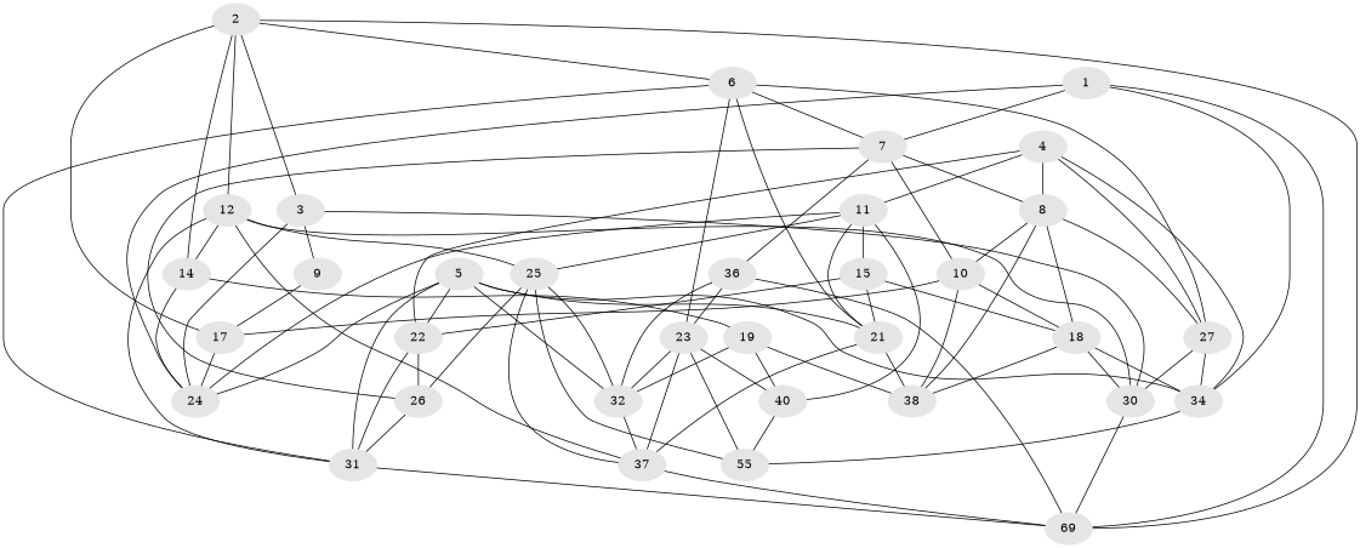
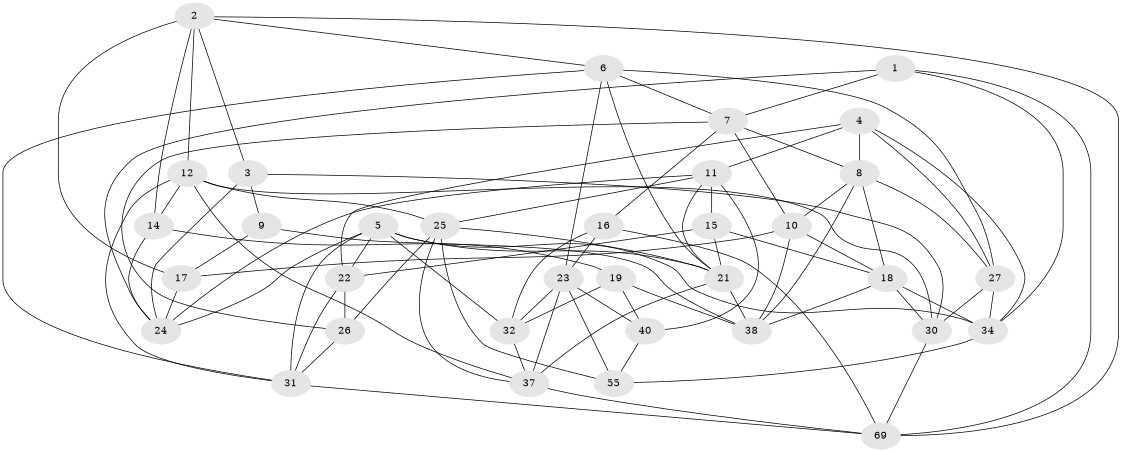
  graph {
    node [color=gray90 style=filled]
    7 [super="+47"]
    8 [super="+31"]
    10 [super="+57"]
-   16 [label=36]
+   16
    26
    1
    24 [super="+29"]
    34 [super="+59"]
    n9 [label=69 super="+51"]
    55
    2 [super="+44"]
    3
    6 [super="+46"]
    12 [super="+20"]
    14
    17 [super="+43"]
    9
    30 [super="+52"]
    27 [super="+45"]
    21 [super="+61"]
    n21 [label=31 super="+50"]
    23 [super="+56"]
    25 [super="+36"]
    37 [super="+53"]
    19
    38 [super="+42"]
    4 [super="+60"]
    11 [super="+13"]
    22 [super="+33"]
    18 [super="+49"]
    15 [super="+54"]
    40 [super="+58"]
    5 [super="+41"]
    32 [super="+48"]
    7 -- 8
    7 -- 10
    7 -- 16
    7 -- 26
    8 -- 10
    8 -- 27
    8 -- 38
    8 -- 18
    10 -- 17 [weight=2]
    10 -- 38
    10 -- 18
    16 -- n9
    16 -- 23
    16 -- 32
    26 -- n21
    1 -- 7
    1 -- 24
    1 -- 34
    1 -- n9
    34 -- 55
    2 -- n9
    2 -- 3
    2 -- 6
    2 -- 12
    2 -- 14
    2 -- 17
    3 -- 24
    3 -- 9
    3 -- 30
    6 -- 7
    6 -- 27
    6 -- 21
    6 -- n21
    6 -- 23
    12 -- 14
    12 -- 30
    12 -- n21
    12 -- 25
    12 -- 37
    14 -- 24
    14 -- 19
    17 -- 24
    9 -- 17 [weight=2]
+   9 -- 38
    30 -- n9
    27 -- 34
    27 -- 30 [weight=2]
    21 -- 37
    21 -- 38
    n21 -- n9
    23 -- 55
    23 -- 37
    23 -- 40
    23 -- 32
    25 -- 26
    25 -- 55
    25 -- 37
-   25 -- 32
+   25 -- 21
    37 -- n9
    19 -- 38
    19 -- 40
    19 -- 32
    4 -- 8
    4 -- 34
    4 -- 27
    4 -- 11
    4 -- 22
    11 -- 24
    11 -- 21
    11 -- 25
    11 -- 15
    11 -- 40
    22 -- 26
    22 -- n21
    18 -- 34
    18 -- 30
    18 -- 38
    15 -- 21
    15 -- 22 [weight=2]
    15 -- 18
    40 -- 55
    5 -- 24
    5 -- 34
    5 -- 21
    5 -- n21
    5 -- 22
    5 -- 32
    32 -- 37
  }
